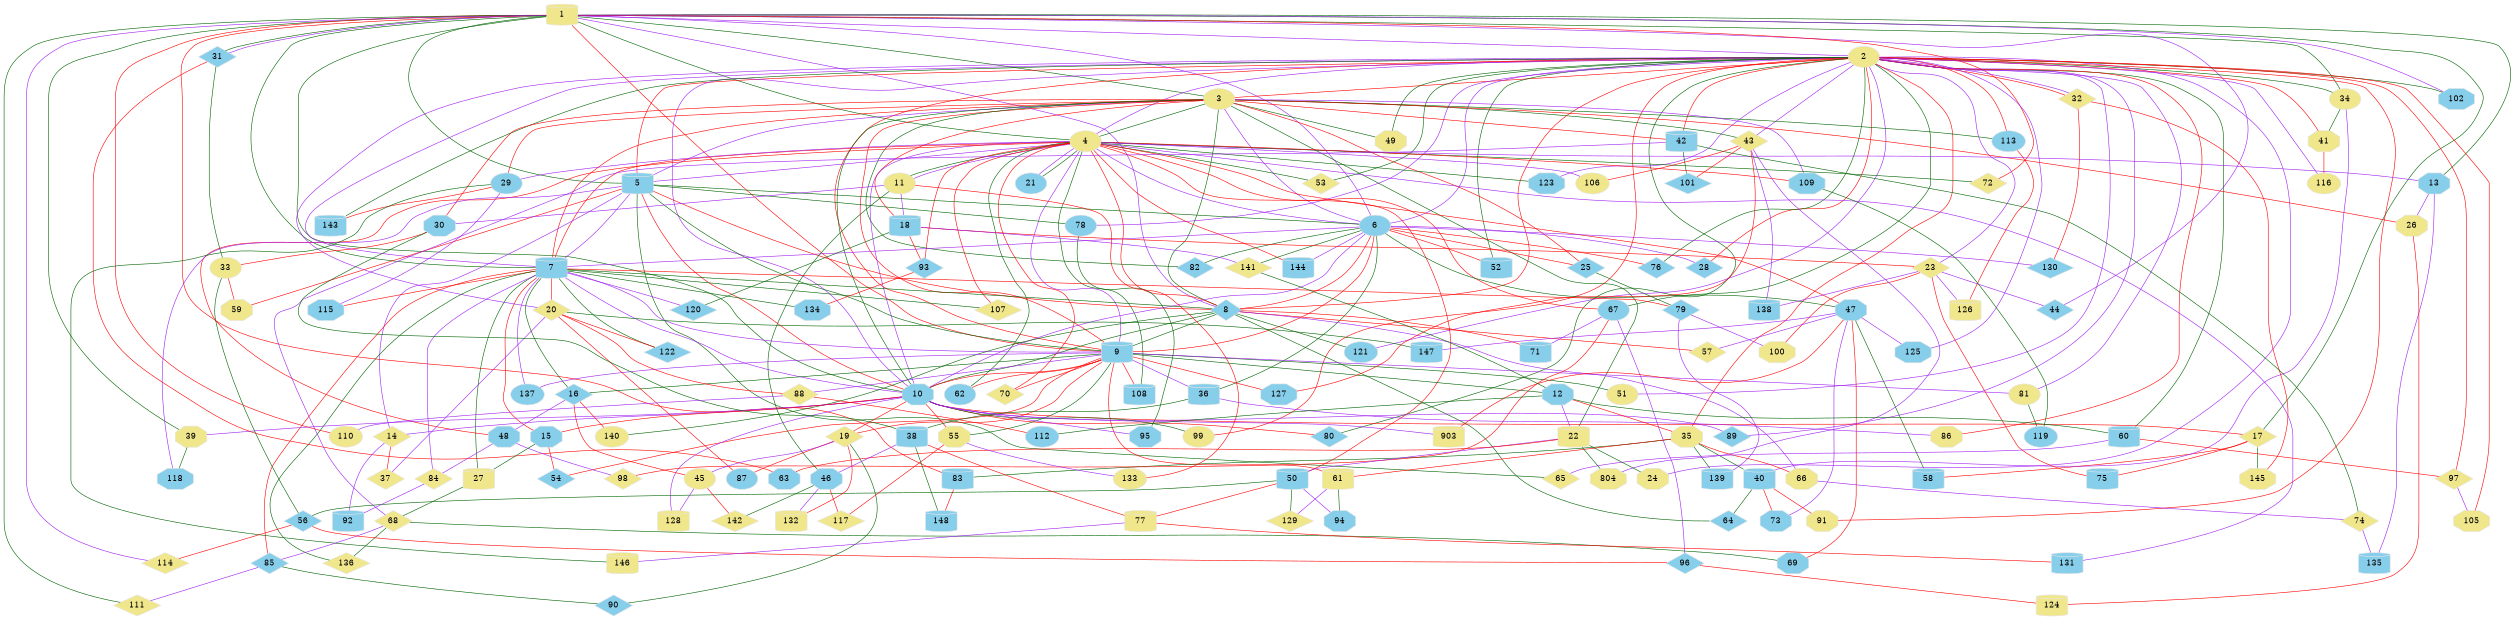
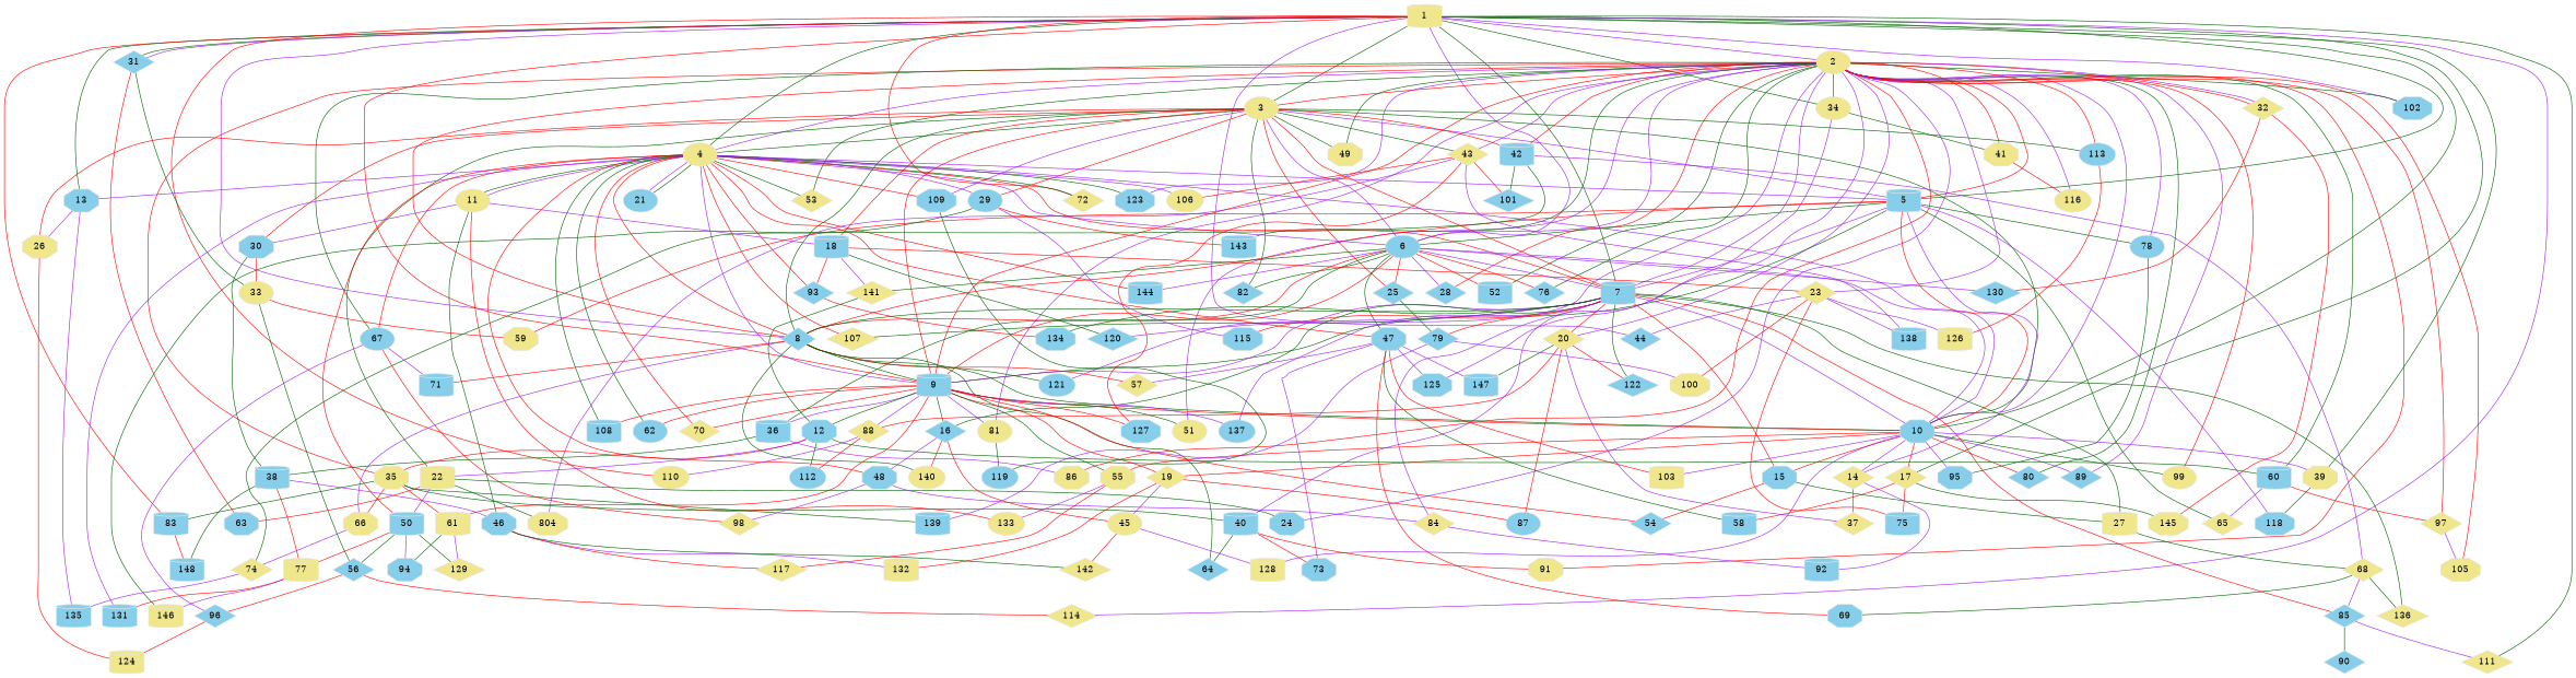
  graph {
    node [color=gray90 fillcolor=skyblue shape=diamond style=filled]
    edge [color=red]
    1 [fillcolor=khaki shape=cylinder]
    2 [fillcolor=khaki shape=ellipse]
    3 [fillcolor=khaki shape=ellipse]
    4 [fillcolor=khaki shape=ellipse]
    5 [shape=cylinder]
    6 [shape=ellipse]
    7 [shape=cylinder]
    8
    9 [shape=cylinder]
    10 [shape=octagon]
    13 [shape=octagon]
    17 [fillcolor=khaki]
    31
    34 [fillcolor=khaki shape=ellipse]
    39 [fillcolor=khaki shape=octagon]
    44
    72 [fillcolor=khaki]
    83 [shape=cylinder]
    102 [shape=octagon]
    110 [fillcolor=khaki shape=ellipse]
    111 [fillcolor=khaki]
    114 [fillcolor=khaki]
    20 [fillcolor=khaki]
    23 [fillcolor=khaki]
-   24 [fillcolor=khaki shape=octagon]
+   24 [shape=octagon]
    28
    32 [fillcolor=khaki]
    35 [fillcolor=khaki shape=octagon]
    41 [fillcolor=khaki shape=octagon]
    42 [shape=cylinder]
    43 [fillcolor=khaki]
    49 [fillcolor=khaki shape=octagon]
    51 [fillcolor=khaki shape=ellipse]
    52 [shape=cylinder]
    53 [fillcolor=khaki]
    60 [shape=cylinder]
    67 [shape=ellipse]
    76
    78 [shape=ellipse]
    80
    81 [fillcolor=khaki shape=ellipse]
    86 [fillcolor=khaki shape=octagon]
    89
    91 [fillcolor=khaki shape=octagon]
    97 [fillcolor=khaki]
    99 [fillcolor=khaki shape=ellipse]
    105 [fillcolor=khaki shape=octagon]
    113 [shape=ellipse]
    116 [fillcolor=khaki shape=ellipse]
    121 [shape=ellipse]
    123 [shape=octagon]
    125 [shape=octagon]
    143 [shape=cylinder]
    18 [shape=cylinder]
    22 [fillcolor=khaki shape=cylinder]
    25
    26 [fillcolor=khaki shape=octagon]
    29 [shape=ellipse]
    30 [shape=octagon]
    82
    109 [shape=octagon]
    11 [fillcolor=khaki shape=ellipse]
    21 [shape=ellipse]
    47 [shape=octagon]
    48 [shape=octagon]
    50 [shape=cylinder]
    62 [shape=ellipse]
    70 [fillcolor=khaki]
    93
    106 [fillcolor=khaki shape=ellipse]
    107 [fillcolor=khaki]
    108 [shape=cylinder]
    131 [shape=cylinder]
    144 [shape=cylinder]
    14 [fillcolor=khaki]
    59 [fillcolor=khaki shape=octagon]
    65 [fillcolor=khaki]
    118 [shape=octagon]
    36 [shape=cylinder]
    130
    141 [fillcolor=khaki]
    15 [shape=octagon]
    16
    27 [fillcolor=khaki shape=cylinder]
    79
    84 [fillcolor=khaki]
    85
    115 [shape=octagon]
    120
    122
    134 [shape=octagon]
    136 [fillcolor=khaki]
    137 [shape=ellipse]
    57 [fillcolor=khaki]
    64
    66 [fillcolor=khaki shape=octagon]
    71 [shape=cylinder]
    140 [fillcolor=khaki shape=ellipse]
    12 [shape=octagon]
    19 [fillcolor=khaki]
    54
    55 [fillcolor=khaki shape=octagon]
    61 [fillcolor=khaki shape=cylinder]
    88 [fillcolor=khaki]
    127 [shape=octagon]
    95 [shape=octagon]
-   103 [fillcolor=khaki shape=cylinder label=903]
+   103 [fillcolor=khaki shape=cylinder]
    128 [fillcolor=khaki shape=cylinder]
    135 [shape=cylinder]
    58 [shape=cylinder]
    75 [shape=cylinder]
    145 [fillcolor=khaki shape=octagon]
    63 [shape=octagon]
    33 [fillcolor=khaki shape=ellipse]
    40 [shape=cylinder]
    148 [shape=cylinder]
    37 [fillcolor=khaki]
    87 [shape=ellipse]
    147 [shape=cylinder]
    100 [fillcolor=khaki shape=octagon]
    126 [fillcolor=khaki shape=cylinder]
    138 [shape=cylinder]
    139 [shape=cylinder]
    68 [fillcolor=khaki]
    74 [fillcolor=khaki]
    101
    n127 [fillcolor=khaki label=804 shape=octagon]
    98 [fillcolor=khaki]
    96
    119 [shape=ellipse]
    124 [fillcolor=khaki shape=cylinder]
    146 [fillcolor=khaki shape=cylinder]
    38 [shape=cylinder]
    46 [shape=octagon]
    133 [fillcolor=khaki shape=ellipse]
    112 [shape=ellipse]
    73 [shape=octagon]
    69 [shape=octagon]
    56
    77 [fillcolor=khaki shape=cylinder]
    94 [shape=octagon]
    129 [fillcolor=khaki]
    92 [shape=cylinder]
    45 [fillcolor=khaki shape=ellipse]
    90
    132 [fillcolor=khaki shape=cylinder]
    117 [fillcolor=khaki]
    142 [fillcolor=khaki]
    1 -- 2 [color=purple]
    1 -- 3 [color=darkgreen]
    1 -- 4 [color=darkgreen]
    1 -- 5 [color=darkgreen]
    1 -- 6 [color=purple]
    1 -- 7 [color=darkgreen]
    1 -- 8 [color=purple]
    1 -- 9
    1 -- 10 [color=darkgreen]
    1 -- 13 [color=darkgreen]
    1 -- 17 [color=darkgreen]
    1 -- 31 [color=darkgreen]
    1 -- 31 [color=purple]
    1 -- 34 [color=darkgreen]
    1 -- 39 [color=darkgreen]
    1 -- 44 [color=purple]
    1 -- 72
    1 -- 83
    1 -- 102 [color=purple]
    1 -- 110
    1 -- 111 [color=darkgreen]
    1 -- 114 [color=purple]
    2 -- 3
    2 -- 4 [color=purple]
    2 -- 5
    2 -- 6 [color=purple]
    2 -- 7 [color=purple]
    2 -- 8
    2 -- 9
    2 -- 10 [color=purple]
    2 -- 34 [color=darkgreen]
    2 -- 102 [color=darkgreen]
    2 -- 20 [color=purple]
    2 -- 23 [color=purple]
    2 -- 24 [color=purple]
    2 -- 28
    2 -- 32
    2 -- 32 [color=purple]
    2 -- 35
    2 -- 41
    2 -- 42
    2 -- 43 [color=purple]
    2 -- 49 [color=darkgreen]
    2 -- 51 [color=purple]
    2 -- 52 [color=darkgreen]
    2 -- 53 [color=darkgreen]
    2 -- 60 [color=darkgreen]
    2 -- 67 [color=darkgreen]
    2 -- 76 [color=darkgreen]
    2 -- 78 [color=purple]
    2 -- 80 [color=darkgreen]
    2 -- 81 [color=purple]
    2 -- 86
    2 -- 89 [color=purple]
    2 -- 91
    2 -- 97
    2 -- 99
    2 -- 105
    2 -- 113
    2 -- 116 [color=purple]
    2 -- 121 [color=purple]
    2 -- 123 [color=purple]
    2 -- 125 [color=purple]
    2 -- 143 [color=darkgreen]
    3 -- 4 [color=darkgreen]
    3 -- 5 [color=purple]
    3 -- 6 [color=purple]
    3 -- 7
    3 -- 8 [color=darkgreen]
    3 -- 9
    3 -- 10 [color=darkgreen]
    3 -- 42
    3 -- 43 [color=darkgreen]
    3 -- 49 [color=darkgreen]
    3 -- 113 [color=darkgreen]
    3 -- 18
    3 -- 22 [color=darkgreen]
    3 -- 25
    3 -- 26
    3 -- 29
    3 -- 30
    3 -- 82 [color=darkgreen]
    3 -- 109 [color=purple]
    4 -- 5 [color=purple]
    4 -- 6 [color=purple]
    4 -- 7
    4 -- 8
    4 -- 9 [color=purple]
    4 -- 10 [color=purple]
    4 -- 13 [color=purple]
    4 -- 72 [color=darkgreen]
    4 -- 53 [color=darkgreen]
    4 -- 67
    4 -- 123 [color=darkgreen]
    4 -- 29 [color=purple]
    4 -- 109
    4 -- 11 [color=darkgreen]
    4 -- 11 [color=purple]
    4 -- 21 [color=purple]
    4 -- 21 [color=darkgreen]
    4 -- 47
    4 -- 48
    4 -- 50
    4 -- 62 [color=darkgreen]
    4 -- 70
    4 -- 93
    4 -- 106 [color=purple]
    4 -- 107
    4 -- 108 [color=darkgreen]
    4 -- 131 [color=purple]
    4 -- 144
    5 -- 6 [color=darkgreen]
    5 -- 7 [color=purple]
    5 -- 8
    5 -- 9 [color=darkgreen]
    5 -- 10
    5 -- 78 [color=darkgreen]
    5 -- 14 [color=purple]
    5 -- 59
    5 -- 65 [color=darkgreen]
    5 -- 118 [color=purple]
    6 -- 7 [color=purple]
    6 -- 8
    6 -- 9
    6 -- 10 [color=purple]
    6 -- 28 [color=purple]
    6 -- 52
    6 -- 76
    6 -- 25
    6 -- 82 [color=darkgreen]
    6 -- 47 [color=darkgreen]
    6 -- 144 [color=purple]
    6 -- 36 [color=darkgreen]
    6 -- 130 [color=purple]
    6 -- 141 [color=darkgreen]
    7 -- 8 [color=darkgreen]
    7 -- 9 [color=purple]
    7 -- 10 [color=purple]
    7 -- 20
    7 -- 107 [color=darkgreen]
    7 -- 15
    7 -- 16 [color=darkgreen]
    7 -- 27 [color=darkgreen]
    7 -- 79
    7 -- 84 [color=purple]
    7 -- 85
    7 -- 115
    7 -- 120 [color=purple]
    7 -- 122 [color=darkgreen]
    7 -- 134 [color=darkgreen]
    7 -- 136 [color=darkgreen]
    7 -- 137 [color=purple]
    8 -- 9 [color=darkgreen]
    8 -- 10 [color=darkgreen]
    8 -- 121 [color=darkgreen]
    8 -- 57
    8 -- 64 [color=darkgreen]
    8 -- 66 [color=purple]
    8 -- 71
    8 -- 140 [color=darkgreen]
    9 -- 10
    9 -- 51 [color=darkgreen]
    9 -- 81 [color=purple]
    9 -- 62
    9 -- 70
    9 -- 108
    9 -- 36 [color=purple]
    9 -- 16 [color=darkgreen]
    9 -- 137 [color=purple]
    9 -- 12 [color=darkgreen]
    9 -- 19
    9 -- 54
    9 -- 55 [color=darkgreen]
    9 -- 61
    9 -- 88 [color=purple]
    9 -- 127
    10 -- 17
    10 -- 39 [color=purple]
    10 -- 80
    10 -- 89 [color=purple]
    10 -- 99 [color=darkgreen]
    10 -- 14 [color=purple]
    10 -- 15
    10 -- 19
    10 -- 55
    10 -- 95 [color=purple]
    10 -- 103 [color=purple]
    10 -- 128 [color=purple]
    13 -- 26 [color=purple]
    13 -- 135 [color=purple]
    17 -- 58
    17 -- 75
    17 -- 145 [color=darkgreen]
    31 -- 63
    31 -- 33 [color=darkgreen]
    34 -- 41 [color=darkgreen]
    34 -- 40 [color=purple]
    39 -- 118 [color=darkgreen]
    83 -- 148
    20 -- 122
    20 -- 88
    20 -- 37 [color=purple]
    20 -- 87
    20 -- 147 [color=darkgreen]
    23 -- 44 [color=purple]
    23 -- 75
    23 -- 100
    23 -- 126 [color=purple]
    23 -- 138 [color=purple]
    32 -- 130
    32 -- 145
    35 -- 83 [color=darkgreen]
    35 -- 66
    35 -- 61
    35 -- 40 [color=darkgreen]
    35 -- 139 [color=darkgreen]
    41 -- 116
    42 -- 68 [color=purple]
    42 -- 74 [color=darkgreen]
    42 -- 101 [color=darkgreen]
    43 -- 106
    43 -- 127
    43 -- 138 [color=purple]
    43 -- 101
    43 -- n127 [color=purple]
    60 -- 97
    60 -- 65 [color=purple]
    67 -- 71 [color=purple]
    67 -- 98
    67 -- 96 [color=purple]
    78 -- 95 [color=darkgreen]
    81 -- 119 [color=darkgreen]
    97 -- 105 [color=purple]
    113 -- 126
    18 -- 23
    18 -- 93
    18 -- 141 [color=purple]
    18 -- 120 [color=darkgreen]
    22 -- 24 [color=darkgreen]
    22 -- 50 [color=purple]
    22 -- 63
    22 -- n127 [color=darkgreen]
    25 -- 79 [color=darkgreen]
    26 -- 124
    29 -- 143
    29 -- 115 [color=purple]
    29 -- 146 [color=darkgreen]
    30 -- 33
    30 -- 38 [color=darkgreen]
    109 -- 119 [color=darkgreen]
    11 -- 18 [color=purple]
    11 -- 30 [color=purple]
    11 -- 46 [color=darkgreen]
    11 -- 133
    47 -- 125 [color=purple]
    47 -- 57 [color=purple]
    47 -- 103
    47 -- 58 [color=darkgreen]
    47 -- 147 [color=purple]
    47 -- 73 [color=purple]
    47 -- 69
    48 -- 84 [color=purple]
    48 -- 98 [color=purple]
    50 -- 56 [color=darkgreen]
    50 -- 77
    50 -- 94 [color=purple]
    50 -- 129 [color=darkgreen]
    93 -- 134
    14 -- 37
    14 -- 92 [color=purple]
    36 -- 86 [color=purple]
    36 -- 38 [color=darkgreen]
    141 -- 12 [color=darkgreen]
    15 -- 27 [color=darkgreen]
    15 -- 54
    16 -- 48 [color=purple]
    16 -- 140
    16 -- 45
    27 -- 68 [color=darkgreen]
    79 -- 100 [color=purple]
    79 -- 139 [color=purple]
    84 -- 92 [color=purple]
    85 -- 111 [color=purple]
    85 -- 90 [color=darkgreen]
    66 -- 74 [color=purple]
    12 -- 35
    12 -- 60 [color=darkgreen]
    12 -- 22 [color=purple]
    12 -- 112 [color=darkgreen]
    19 -- 87
    19 -- 45 [color=purple]
-   19 -- 90 [color=darkgreen]
    19 -- 132
    55 -- 133 [color=purple]
    55 -- 117
    61 -- 94 [color=darkgreen]
    61 -- 129 [color=purple]
    88 -- 110 [color=purple]
    88 -- 112
    33 -- 59
    33 -- 56 [color=darkgreen]
    40 -- 91
    40 -- 64 [color=darkgreen]
    40 -- 73
    68 -- 85 [color=purple]
    68 -- 136 [color=darkgreen]
    68 -- 69 [color=darkgreen]
    74 -- 135 [color=purple]
    96 -- 124
    38 -- 148 [color=darkgreen]
    38 -- 46 [color=purple]
    38 -- 77
    46 -- 132 [color=purple]
    46 -- 117
    46 -- 142 [color=darkgreen]
    56 -- 114
    56 -- 96
    77 -- 131
    77 -- 146 [color=purple]
    45 -- 128 [color=purple]
    45 -- 142
  }
